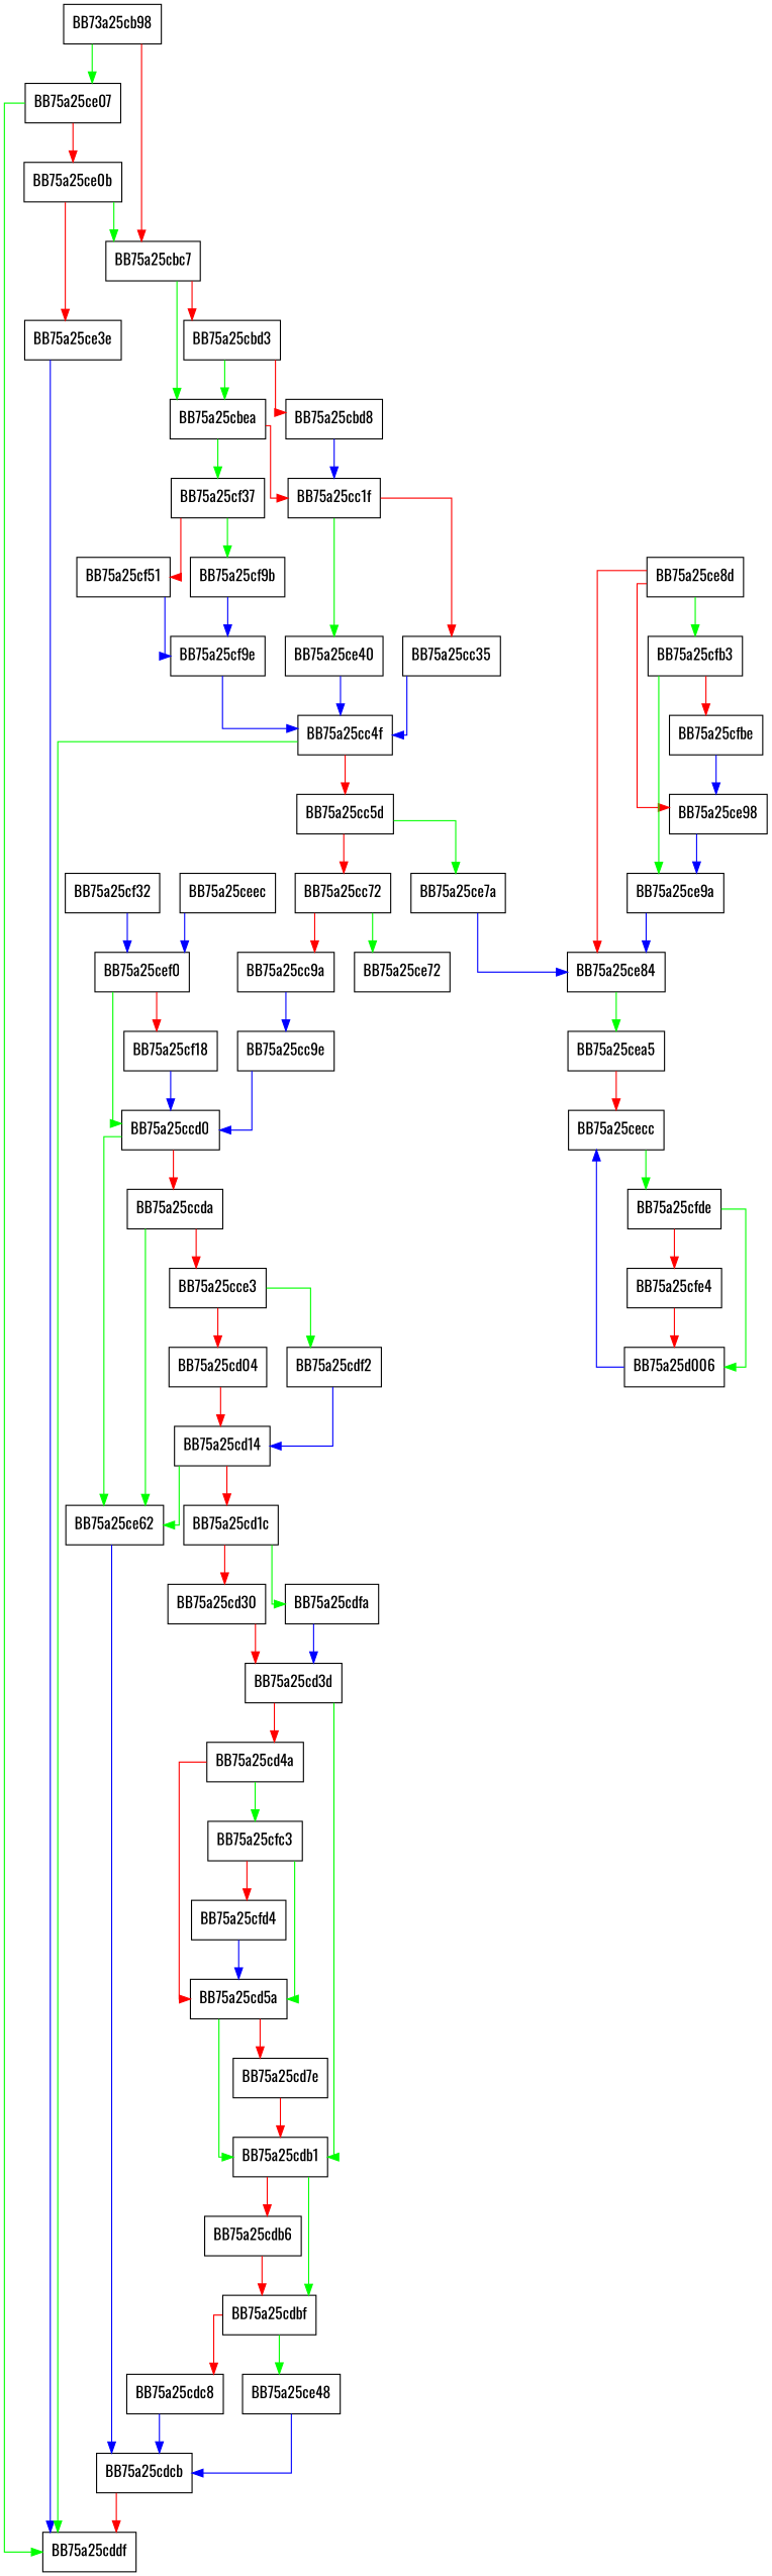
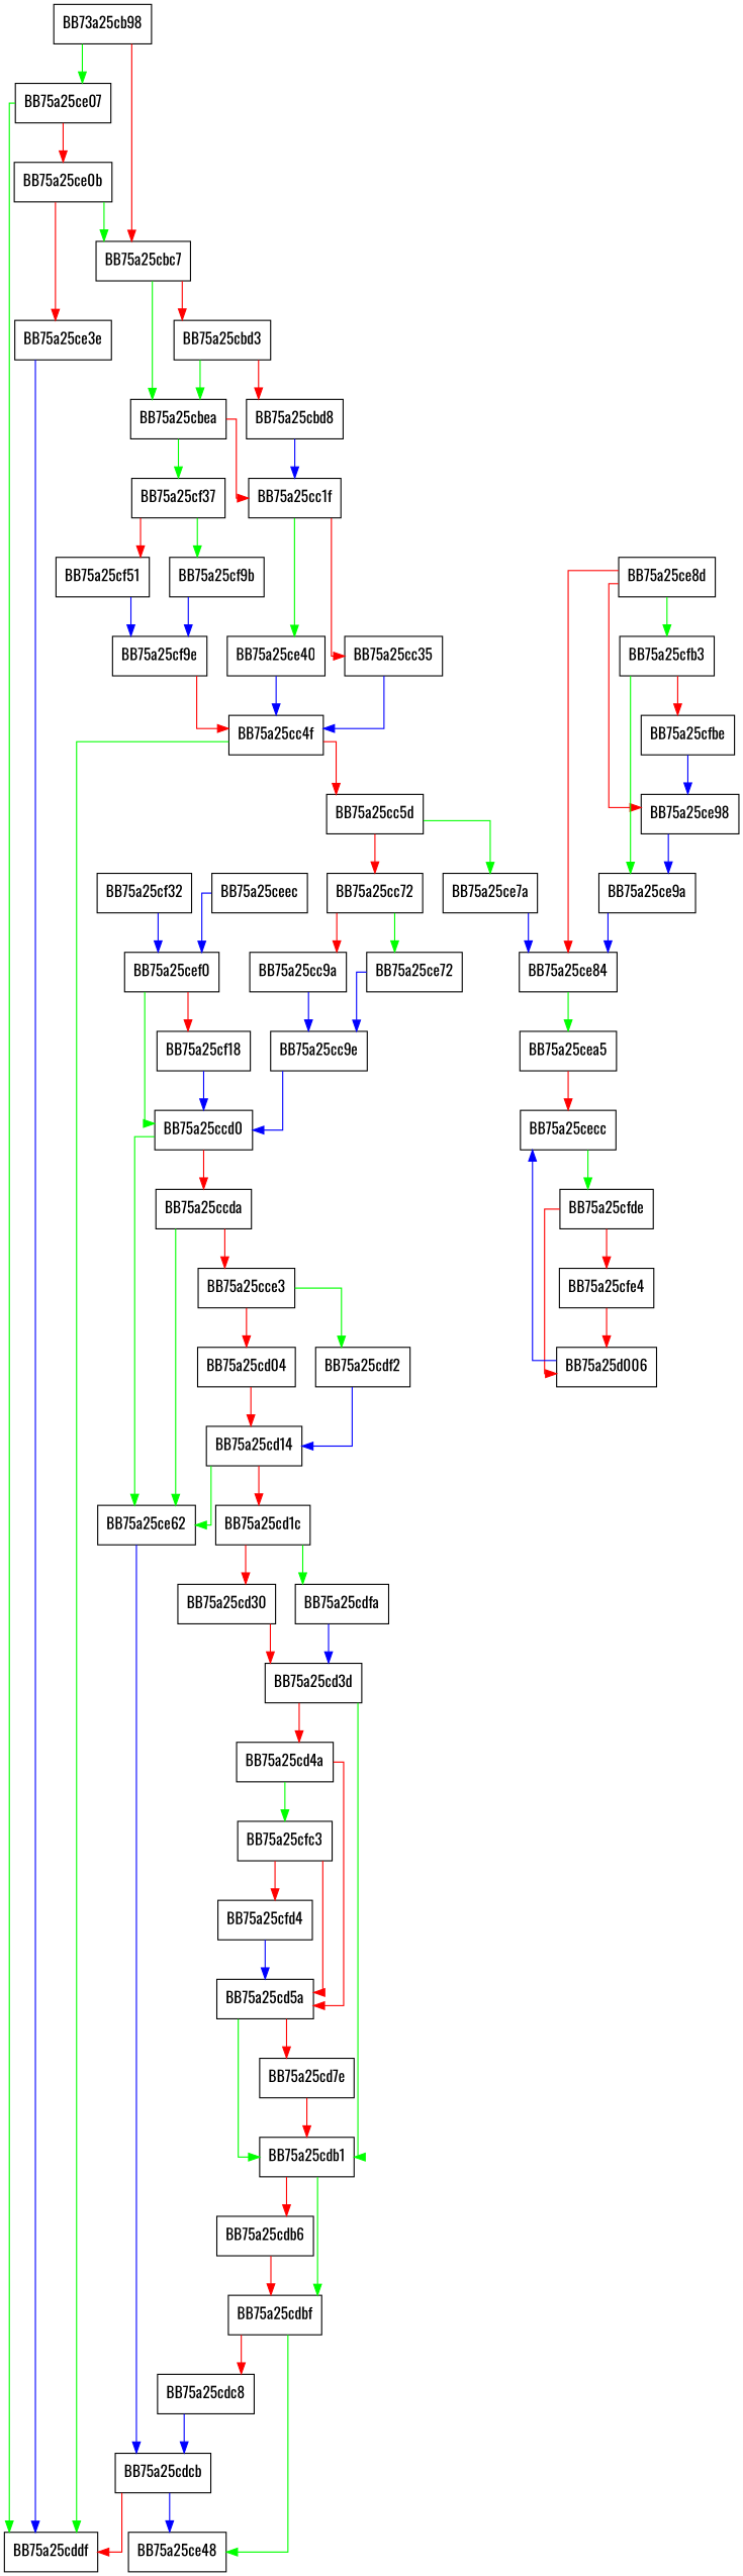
  digraph {
    fontname=Oswald
    splines=ortho
    node [fontname=Oswald shape=box]
    edge [color=red fontname=Oswald]
    n1 [label=BB73a25cb98]
    BB75a25ce07
    BB75a25cbc7
    BB75a25cddf
    BB75a25ce0b
    BB75a25cbea
    BB75a25cbd3
    BB75a25ce3e
    BB75a25cc1f
    BB75a25cf37
    BB75a25cbd8
    BB75a25ce40
    BB75a25cc35
    BB75a25cf9b
    BB75a25cf51
    BB75a25cc4f
    BB75a25cf9e
    BB75a25cc5d
    BB75a25ce7a
    BB75a25cc72
    BB75a25ce84
    BB75a25ce72
    BB75a25cc9a
    BB75a25cea5
    BB75a25cc9e
    BB75a25ccd0
    BB75a25ce62
    BB75a25ccda
    BB75a25cdcb
    BB75a25cce3
    BB75a25cdf2
    BB75a25cd04
    BB75a25cd14
    BB75a25cd1c
    BB75a25cdfa
    BB75a25cd30
    BB75a25cd3d
    BB75a25cdb1
    BB75a25cd4a
    BB75a25cdbf
    BB75a25cdb6
    BB75a25cfc3
    BB75a25cd5a
    BB75a25ce48
    BB75a25cdc8
    BB75a25cfd4
    BB75a25cd7e
    BB75a25cecc
    BB75a25ce8d
    BB75a25cfb3
    BB75a25ce98
    BB75a25cfde
    BB75a25ce9a
    BB75a25cfbe
    BB75a25d006
    BB75a25cfe4
    BB75a25cf32
    BB75a25cef0
    BB75a25ceec
    BB75a25cf18
    n1 -> BB75a25ce07 [color=green]
    n1 -> BB75a25cbc7
    BB75a25ce07 -> BB75a25cddf [color=green]
    BB75a25ce07 -> BB75a25ce0b
    BB75a25cbc7 -> BB75a25cbea [color=green]
    BB75a25cbc7 -> BB75a25cbd3
    BB75a25ce0b -> BB75a25cbc7 [color=green]
    BB75a25ce0b -> BB75a25ce3e
    BB75a25cbea -> BB75a25cc1f
    BB75a25cbea -> BB75a25cf37 [color=green]
    BB75a25cbd3 -> BB75a25cbea [color=green]
    BB75a25cbd3 -> BB75a25cbd8
    BB75a25ce3e -> BB75a25cddf [color=blue]
    BB75a25cc1f -> BB75a25ce40 [color=green]
    BB75a25cc1f -> BB75a25cc35
    BB75a25cf37 -> BB75a25cf9b [color=green]
    BB75a25cf37 -> BB75a25cf51
    BB75a25cbd8 -> BB75a25cc1f [color=blue]
    BB75a25ce40 -> BB75a25cc4f [color=blue]
    BB75a25cc35 -> BB75a25cc4f [color=blue]
    BB75a25cf9b -> BB75a25cf9e [color=blue]
    BB75a25cf51 -> BB75a25cf9e [color=blue]
    BB75a25cc4f -> BB75a25cddf [color=green]
    BB75a25cc4f -> BB75a25cc5d
-   BB75a25cf9e -> BB75a25cc4f [color=blue]
+   BB75a25cf9e -> BB75a25cc4f
    BB75a25cc5d -> BB75a25ce7a [color=green]
    BB75a25cc5d -> BB75a25cc72
    BB75a25ce7a -> BB75a25ce84 [color=blue]
    BB75a25cc72 -> BB75a25ce72 [color=green]
    BB75a25cc72 -> BB75a25cc9a
    BB75a25ce84 -> BB75a25cea5 [color=green]
+   BB75a25ce72 -> BB75a25cc9e [color=blue]
    BB75a25cc9a -> BB75a25cc9e [color=blue]
    BB75a25cea5 -> BB75a25cecc
    BB75a25cc9e -> BB75a25ccd0 [color=blue]
    BB75a25ccd0 -> BB75a25ce62 [color=green]
    BB75a25ccd0 -> BB75a25ccda
    BB75a25ce62 -> BB75a25cdcb [color=blue]
    BB75a25ccda -> BB75a25ce62 [color=green]
    BB75a25ccda -> BB75a25cce3
    BB75a25cdcb -> BB75a25cddf
    BB75a25cce3 -> BB75a25cdf2 [color=green]
    BB75a25cce3 -> BB75a25cd04
    BB75a25cdf2 -> BB75a25cd14 [color=blue]
    BB75a25cd04 -> BB75a25cd14
    BB75a25cd14 -> BB75a25ce62 [color=green]
    BB75a25cd14 -> BB75a25cd1c
    BB75a25cd1c -> BB75a25cdfa [color=green]
    BB75a25cd1c -> BB75a25cd30
    BB75a25cdfa -> BB75a25cd3d [color=blue]
    BB75a25cd30 -> BB75a25cd3d
    BB75a25cd3d -> BB75a25cdb1 [color=green]
    BB75a25cd3d -> BB75a25cd4a
    BB75a25cdb1 -> BB75a25cdbf [color=green]
    BB75a25cdb1 -> BB75a25cdb6
    BB75a25cd4a -> BB75a25cfc3 [color=green]
    BB75a25cd4a -> BB75a25cd5a
    BB75a25cdbf -> BB75a25ce48 [color=green]
    BB75a25cdbf -> BB75a25cdc8
    BB75a25cdb6 -> BB75a25cdbf
-   BB75a25cfc3 -> BB75a25cd5a [color=green]
+   BB75a25cfc3 -> BB75a25cd5a
    BB75a25cfc3 -> BB75a25cfd4
    BB75a25cd5a -> BB75a25cdb1 [color=green]
    BB75a25cd5a -> BB75a25cd7e
-   BB75a25ce48 -> BB75a25cdcb [color=blue]
+   BB75a25cdcb -> BB75a25ce48 [color=blue]
    BB75a25cdc8 -> BB75a25cdcb [color=blue]
    BB75a25cfd4 -> BB75a25cd5a [color=blue]
    BB75a25cd7e -> BB75a25cdb1
    BB75a25cecc -> BB75a25cfde [color=green]
    BB75a25ce8d -> BB75a25ce84
    BB75a25ce8d -> BB75a25cfb3 [color=green]
    BB75a25ce8d -> BB75a25ce98
    BB75a25cfb3 -> BB75a25ce9a [color=green]
    BB75a25cfb3 -> BB75a25cfbe
    BB75a25ce98 -> BB75a25ce9a [color=blue]
-   BB75a25cfde -> BB75a25d006 [color=green]
+   BB75a25cfde -> BB75a25d006
    BB75a25cfde -> BB75a25cfe4
    BB75a25ce9a -> BB75a25ce84 [color=blue]
    BB75a25cfbe -> BB75a25ce98 [color=blue]
    BB75a25d006 -> BB75a25cecc [color=blue]
    BB75a25cfe4 -> BB75a25d006
    BB75a25cf32 -> BB75a25cef0 [color=blue]
    BB75a25cef0 -> BB75a25ccd0 [color=green]
    BB75a25cef0 -> BB75a25cf18
    BB75a25ceec -> BB75a25cef0 [color=blue]
    BB75a25cf18 -> BB75a25ccd0 [color=blue]
  }
